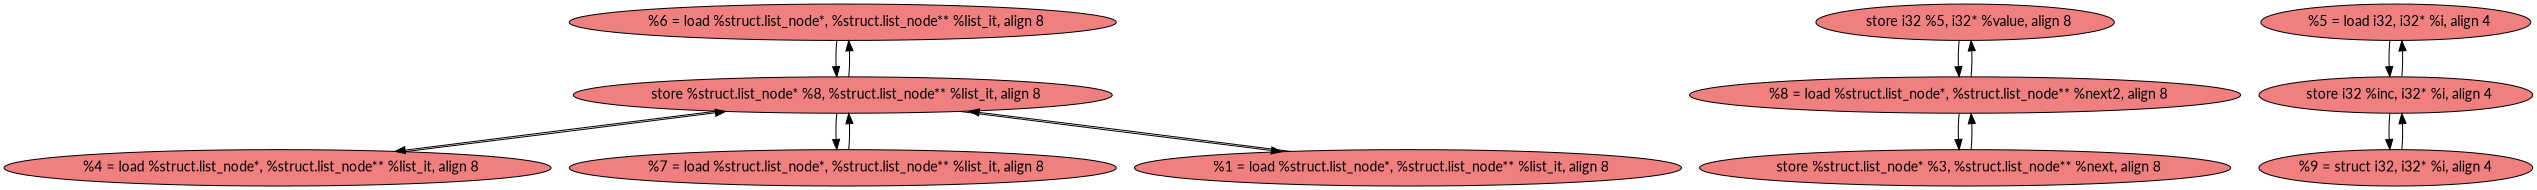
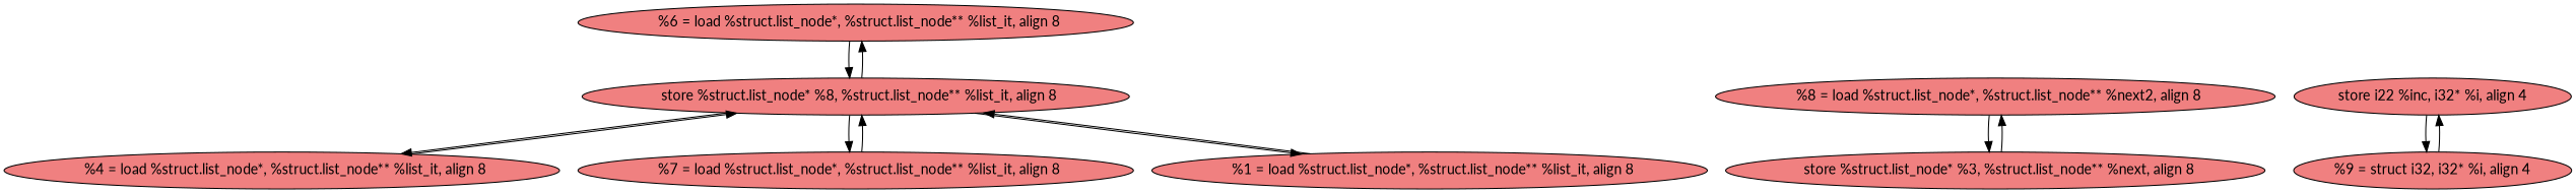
  digraph {
    fontname=Lato
    node [fillcolor=lightcoral fontname=Lato shape=ellipse style=filled]
    edge [fontname=Lato]
    n1 [label="  %6 = load %struct.list_node*, %struct.list_node** %list_it, align 8"]
    n2 [label="  store %struct.list_node* %8, %struct.list_node** %list_it, align 8"]
    n3 [label="  %4 = load %struct.list_node*, %struct.list_node** %list_it, align 8"]
    n4 [label="  %7 = load %struct.list_node*, %struct.list_node** %list_it, align 8"]
    n5 [label="  %1 = load %struct.list_node*, %struct.list_node** %list_it, align 8"]
-   n6 [label="  store i32 %5, i32* %value, align 8"]
    n7 [label="  %8 = load %struct.list_node*, %struct.list_node** %next2, align 8"]
    n8 [label="  store %struct.list_node* %3, %struct.list_node** %next, align 8"]
-   n9 [label="  %5 = load i32, i32* %i, align 4"]
-   n10 [label="  store i32 %inc, i32* %i, align 4"]
+   n10 [label="store i22 %inc, i32* %i, align 4"]
    n11 [label="%9 = struct i32, i32* %i, align 4"]
    n1 -> n2
    n2 -> n1
    n2 -> n3
    n2 -> n4
    n2 -> n5
    n3 -> n2
    n4 -> n2
    n5 -> n2
-   n6 -> n7
-   n7 -> n6
    n7 -> n8
    n8 -> n7
-   n9 -> n10
-   n10 -> n9
    n10 -> n11
    n11 -> n10
  }
